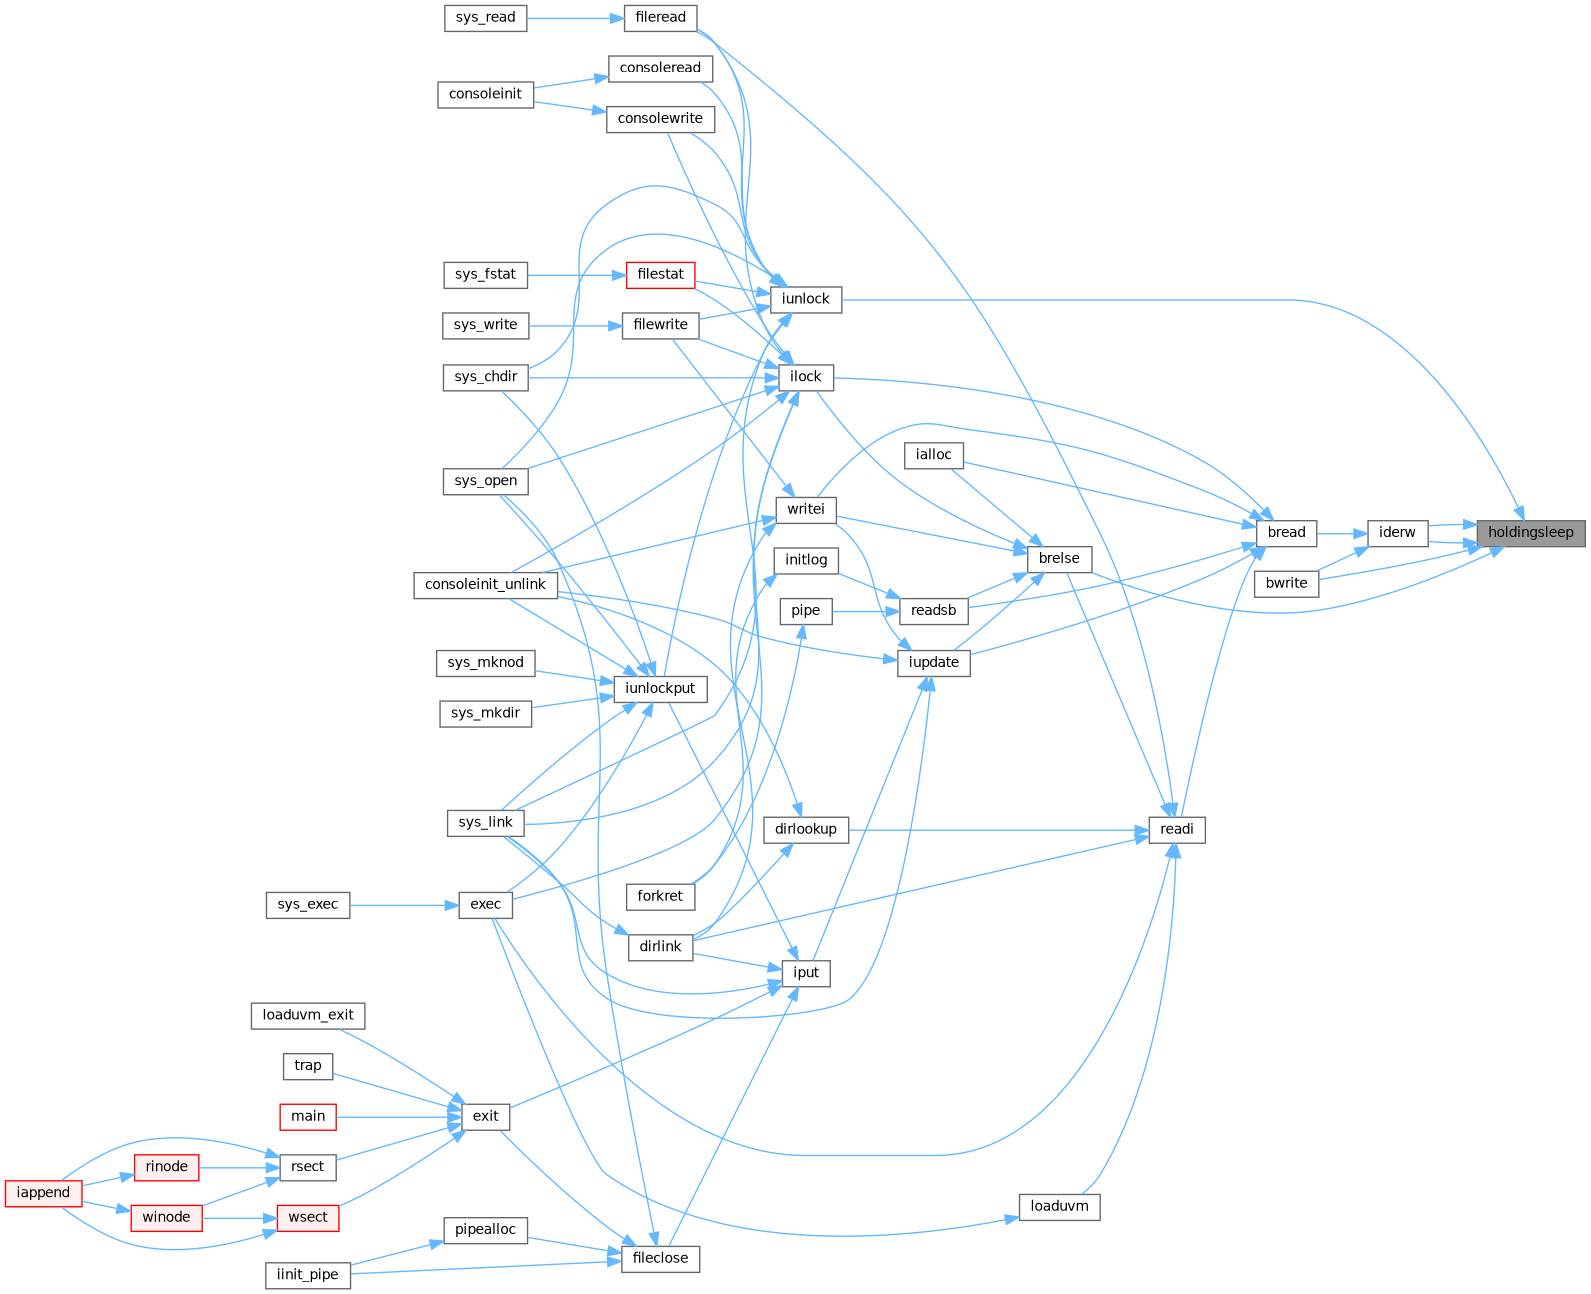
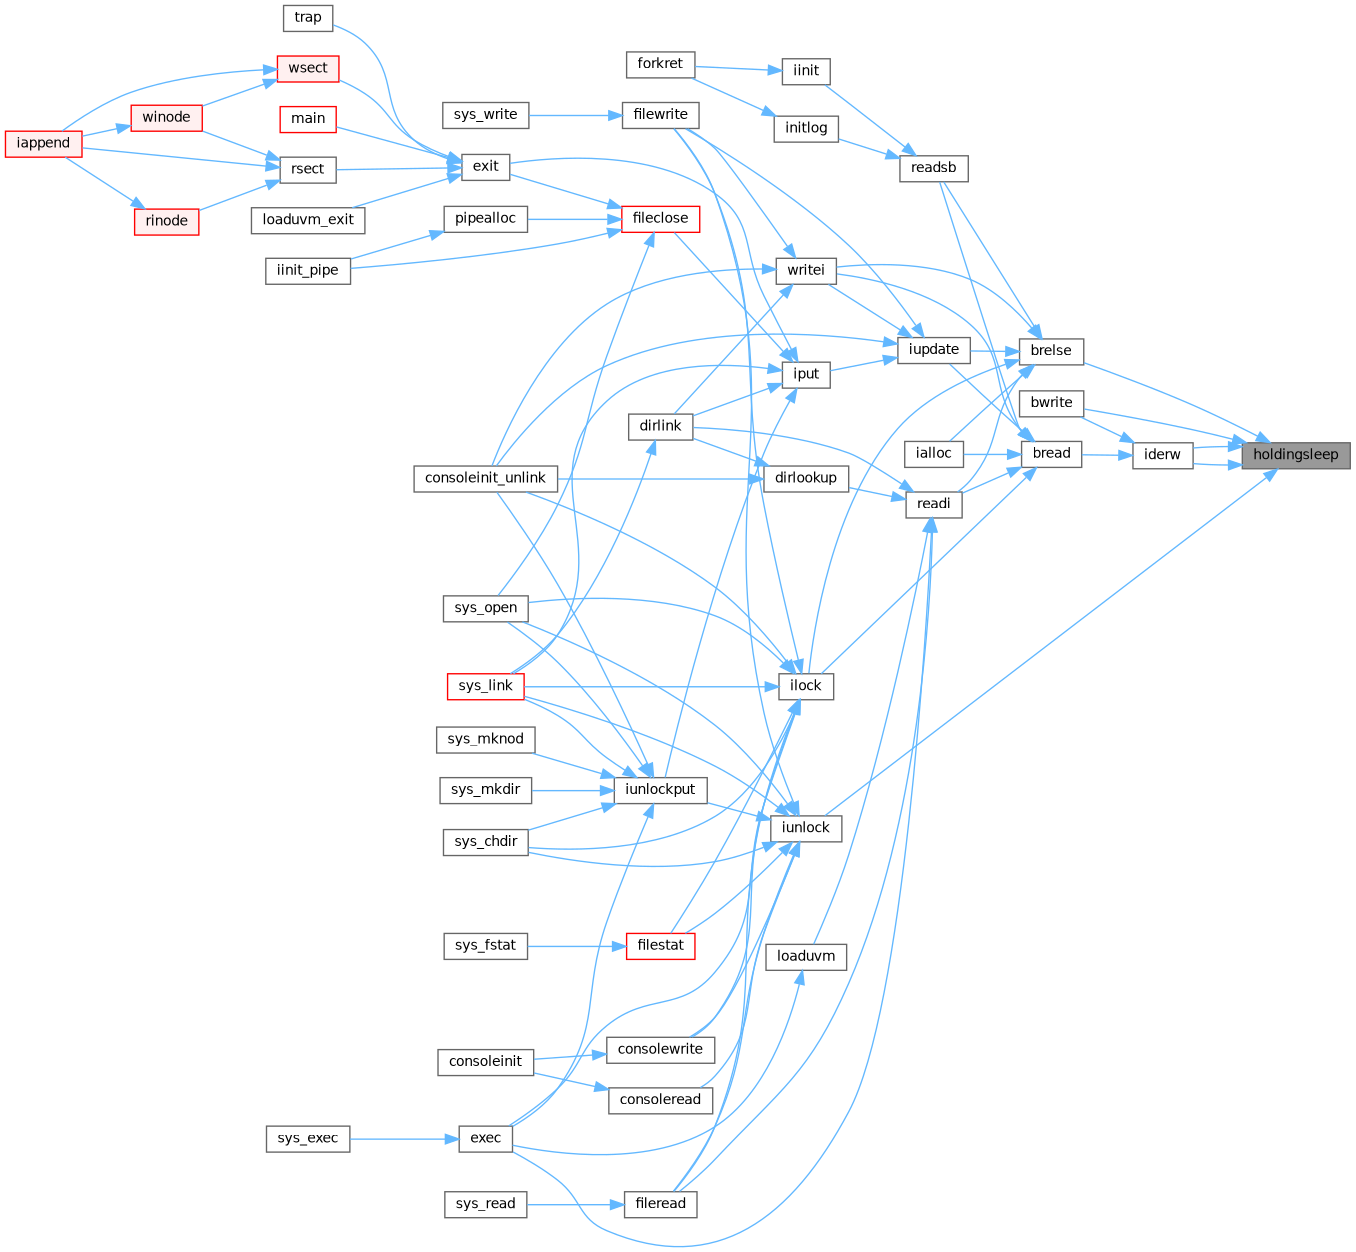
  digraph {
    rankdir=RL
    node [color=grey40 fillcolor=white fontname=Helvetica fontsize=10 shape=box style=filled]
    edge [color=steelblue1 dir=back fontname=Helvetica fontsize=10 labelfontname=Helvetica labelfontsize=10 style=solid]
    n1 [color=gray40 fillcolor=grey60 fontcolor=black height=0.2 label=holdingsleep width=0.4]
    n2 [height=0.2 label=brelse width=0.4]
    n3 [height=0.2 label=bwrite width=0.4]
    n4 [height=0.2 label=iderw width=0.4]
    n5 [height=0.2 label=iunlock width=0.4]
    n6 [height=0.2 label=ialloc width=0.4]
    n7 [height=0.2 label=ilock width=0.4]
    n8 [height=0.2 label=iupdate width=0.4]
    n9 [height=0.2 label=writei width=0.4]
    n10 [height=0.2 label=readi width=0.4]
    n11 [height=0.2 label=readsb width=0.4]
    n12 [height=0.2 label=bread width=0.4]
    n13 [height=0.2 label=consoleread width=0.4]
    n14 [height=0.2 label=consolewrite width=0.4]
    n15 [height=0.2 label=fileread width=0.4]
    n16 [color=red height=0.2 label=filestat width=0.4]
    n17 [height=0.2 label=filewrite width=0.4]
    n18 [height=0.2 label=sys_chdir width=0.4]
-   n19 [height=0.2 label=sys_link width=0.4]
+   n19 [color=red height=0.2 label=sys_link width=0.4]
    n20 [height=0.2 label=sys_open width=0.4]
    n21 [height=0.2 label=iunlockput width=0.4]
    n22 [height=0.2 label=exec width=0.4]
    n23 [height=0.2 label=consoleinit_unlink width=0.4]
    n24 [height=0.2 label=iput width=0.4]
    n25 [height=0.2 label=dirlink width=0.4]
    n26 [height=0.2 label=dirlookup width=0.4]
    n27 [height=0.2 label=loaduvm width=0.4]
-   n28 [height=0.2 label=pipe width=0.4]
+   n28 [height=0.2 label=iinit width=0.4]
    n29 [height=0.2 label=initlog width=0.4]
    n30 [height=0.2 label=consoleinit width=0.4]
    n31 [height=0.2 label=sys_exec width=0.4]
    n32 [height=0.2 label=sys_read width=0.4]
    n33 [height=0.2 label=sys_fstat width=0.4]
    n34 [height=0.2 label=sys_write width=0.4]
    n35 [height=0.2 label=exit width=0.4]
-   n36 [height=0.2 label=fileclose width=0.4]
+   n36 [color=red height=0.2 label=fileclose width=0.4]
    n37 [color=red height=0.2 label=main width=0.4]
    n38 [height=0.2 label=rsect width=0.4]
    n39 [height=0.2 label=loaduvm_exit width=0.4]
    n40 [height=0.2 label=trap width=0.4]
    n41 [color=red fillcolor="#FFF0F0" height=0.2 label=wsect width=0.4]
    n42 [height=0.2 label=pipealloc width=0.4]
    n43 [height=0.2 label=iinit_pipe width=0.4]
    n44 [height=0.2 label=sys_mkdir width=0.4]
    n45 [height=0.2 label=sys_mknod width=0.4]
    n46 [color=red fillcolor="#FFF0F0" height=0.2 label=iappend width=0.4]
    n47 [color=red fillcolor="#FFF0F0" height=0.2 label=rinode width=0.4]
    n48 [color=red fillcolor="#FFF0F0" height=0.2 label=winode width=0.4]
    n49 [height=0.2 label=forkret width=0.4]
    n1 -> n2
    n1 -> n3
    n1 -> n4
    n1 -> n4
    n1 -> n5
    n2 -> n6
    n2 -> n7
    n2 -> n8
    n2 -> n9
-   n10 -> n2
+   n2 -> n10
    n2 -> n11
    n4 -> n3
    n4 -> n12
    n5 -> n13
    n5 -> n14
    n5 -> n15
    n5 -> n16
    n5 -> n17
    n5 -> n18
    n5 -> n19
    n5 -> n20
    n5 -> n21
    n7 -> n14
    n7 -> n15
    n7 -> n16
    n7 -> n17
    n7 -> n18
    n7 -> n19
    n7 -> n20
    n7 -> n22
    n7 -> n23
    n8 -> n9
-   n8 -> n19
+   n8 -> n17
    n8 -> n23
    n8 -> n24
    n9 -> n17
    n9 -> n23
    n9 -> n25
    n10 -> n15
    n10 -> n22
    n10 -> n25
    n10 -> n26
    n10 -> n27
    n11 -> n28
    n11 -> n29
    n12 -> n6
    n12 -> n7
    n12 -> n8
    n12 -> n9
    n12 -> n10
    n12 -> n11
    n13 -> n30
    n14 -> n30
    n15 -> n32
    n16 -> n33
    n17 -> n34
    n21 -> n18
    n21 -> n19
    n21 -> n20
    n21 -> n22
    n21 -> n23
    n21 -> n44
    n21 -> n45
    n22 -> n31
    n24 -> n19
    n24 -> n21
    n24 -> n25
    n24 -> n35
    n24 -> n36
    n25 -> n19
    n26 -> n23
    n26 -> n25
    n27 -> n22
    n28 -> n49
    n29 -> n49
    n35 -> n37
    n35 -> n38
    n35 -> n39
    n35 -> n40
    n35 -> n41
    n36 -> n20
    n36 -> n35
    n36 -> n42
    n36 -> n43
    n38 -> n46
    n38 -> n47
    n38 -> n48
    n41 -> n46
    n41 -> n48
    n42 -> n43
    n47 -> n46
    n48 -> n46
  }
